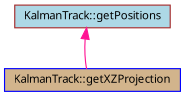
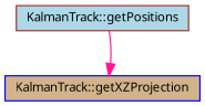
  digraph {
    rankdir=TB
    fontname="Noto Sans"
    node [fontname="Noto Sans" fontsize=10 shape=record style=filled]
    n1 [color=brown fillcolor=lightblue fontcolor=black height=0.2 label="KalmanTrack::getPositions" width=0.4]
    n2 [color=blue height=0.2 label="KalmanTrack::getXZProjection" width=0.4 fillcolor=tan]
-   n1 -> n2 [color=deeppink dir=back fontname="Noto Sans" fontsize=10 labelfontname=FreeSans labelfontsize=10 style=solid]
+   n2 -> n1 [color=deeppink dir=back fontname="Noto Sans" fontsize=10 labelfontname=FreeSans labelfontsize=10 style=solid]
  }
